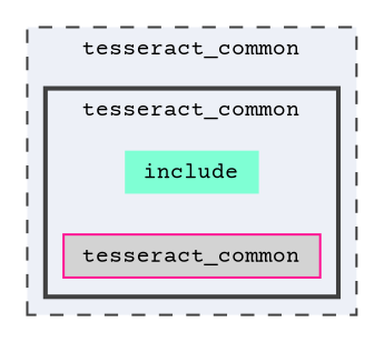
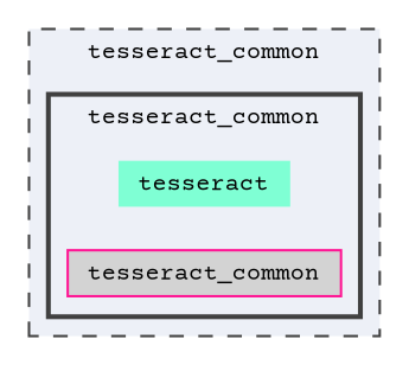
  digraph {
    compound=true
    rankdir=LR
    fontname="Courier Prime"
    node [fontname="Courier Prime" fontsize=10 style=filled color=deeppink]
-   n1 [height=0.2 label=include shape=plaintext width=0.4 fillcolor=aquamarine]
+   n1 [height=0.2 label=tesseract shape=plaintext width=0.4 fillcolor=aquamarine]
    n2 [fillcolor=lightgrey height=0.2 label=tesseract_common shape=box width=0.4]
    subgraph cluster_1 {
      bgcolor="#edf0f7"
      fontsize=10
      label=tesseract_common
      pencolor=grey25
      style="filled,dashed"
      subgraph cluster_2 {
        bgcolor="#edf0f7"
        fontsize=10
        pencolor=grey25
        style="filled,bold"
        n1
        n2
      }
    }
  }
